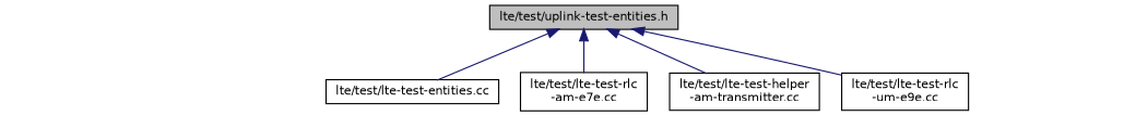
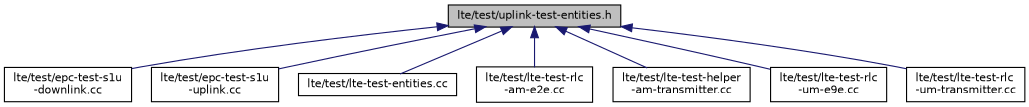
  digraph {
    node [color=black fillcolor=white fontname=Helvetica fontsize=10 shape=record style=filled]
    edge [color=midnightblue dir=back fontname=Helvetica fontsize=10 labelfontname=Helvetica labelfontsize=10 style=solid]
    n1 [fillcolor=grey75 fontcolor=black height=0.2 label="lte/test/uplink-test-entities.h" width=0.4]
+   n2 [height=0.2 label="lte/test/epc-test-s1u\l-downlink.cc" width=0.4]
+   n3 [height=0.2 label="lte/test/epc-test-s1u\l-uplink.cc" width=0.4]
    n4 [height=0.2 label="lte/test/lte-test-entities.cc" width=0.4]
-   n5 [height=0.2 label="lte/test/lte-test-rlc\l-am-e7e.cc" width=0.4]
+   n5 [height=0.2 label="lte/test/lte-test-rlc\l-am-e2e.cc" width=0.4]
    n6 [height=0.2 label="lte/test/lte-test-helper\l-am-transmitter.cc" width=0.4]
    n7 [height=0.2 label="lte/test/lte-test-rlc\l-um-e9e.cc" width=0.4]
+   n8 [height=0.2 label="lte/test/lte-test-rlc\l-um-transmitter.cc" width=0.4]
+   n1 -> n2
+   n1 -> n3
    n1 -> n4
    n1 -> n5
    n1 -> n6
    n1 -> n7
+   n1 -> n8
  }
